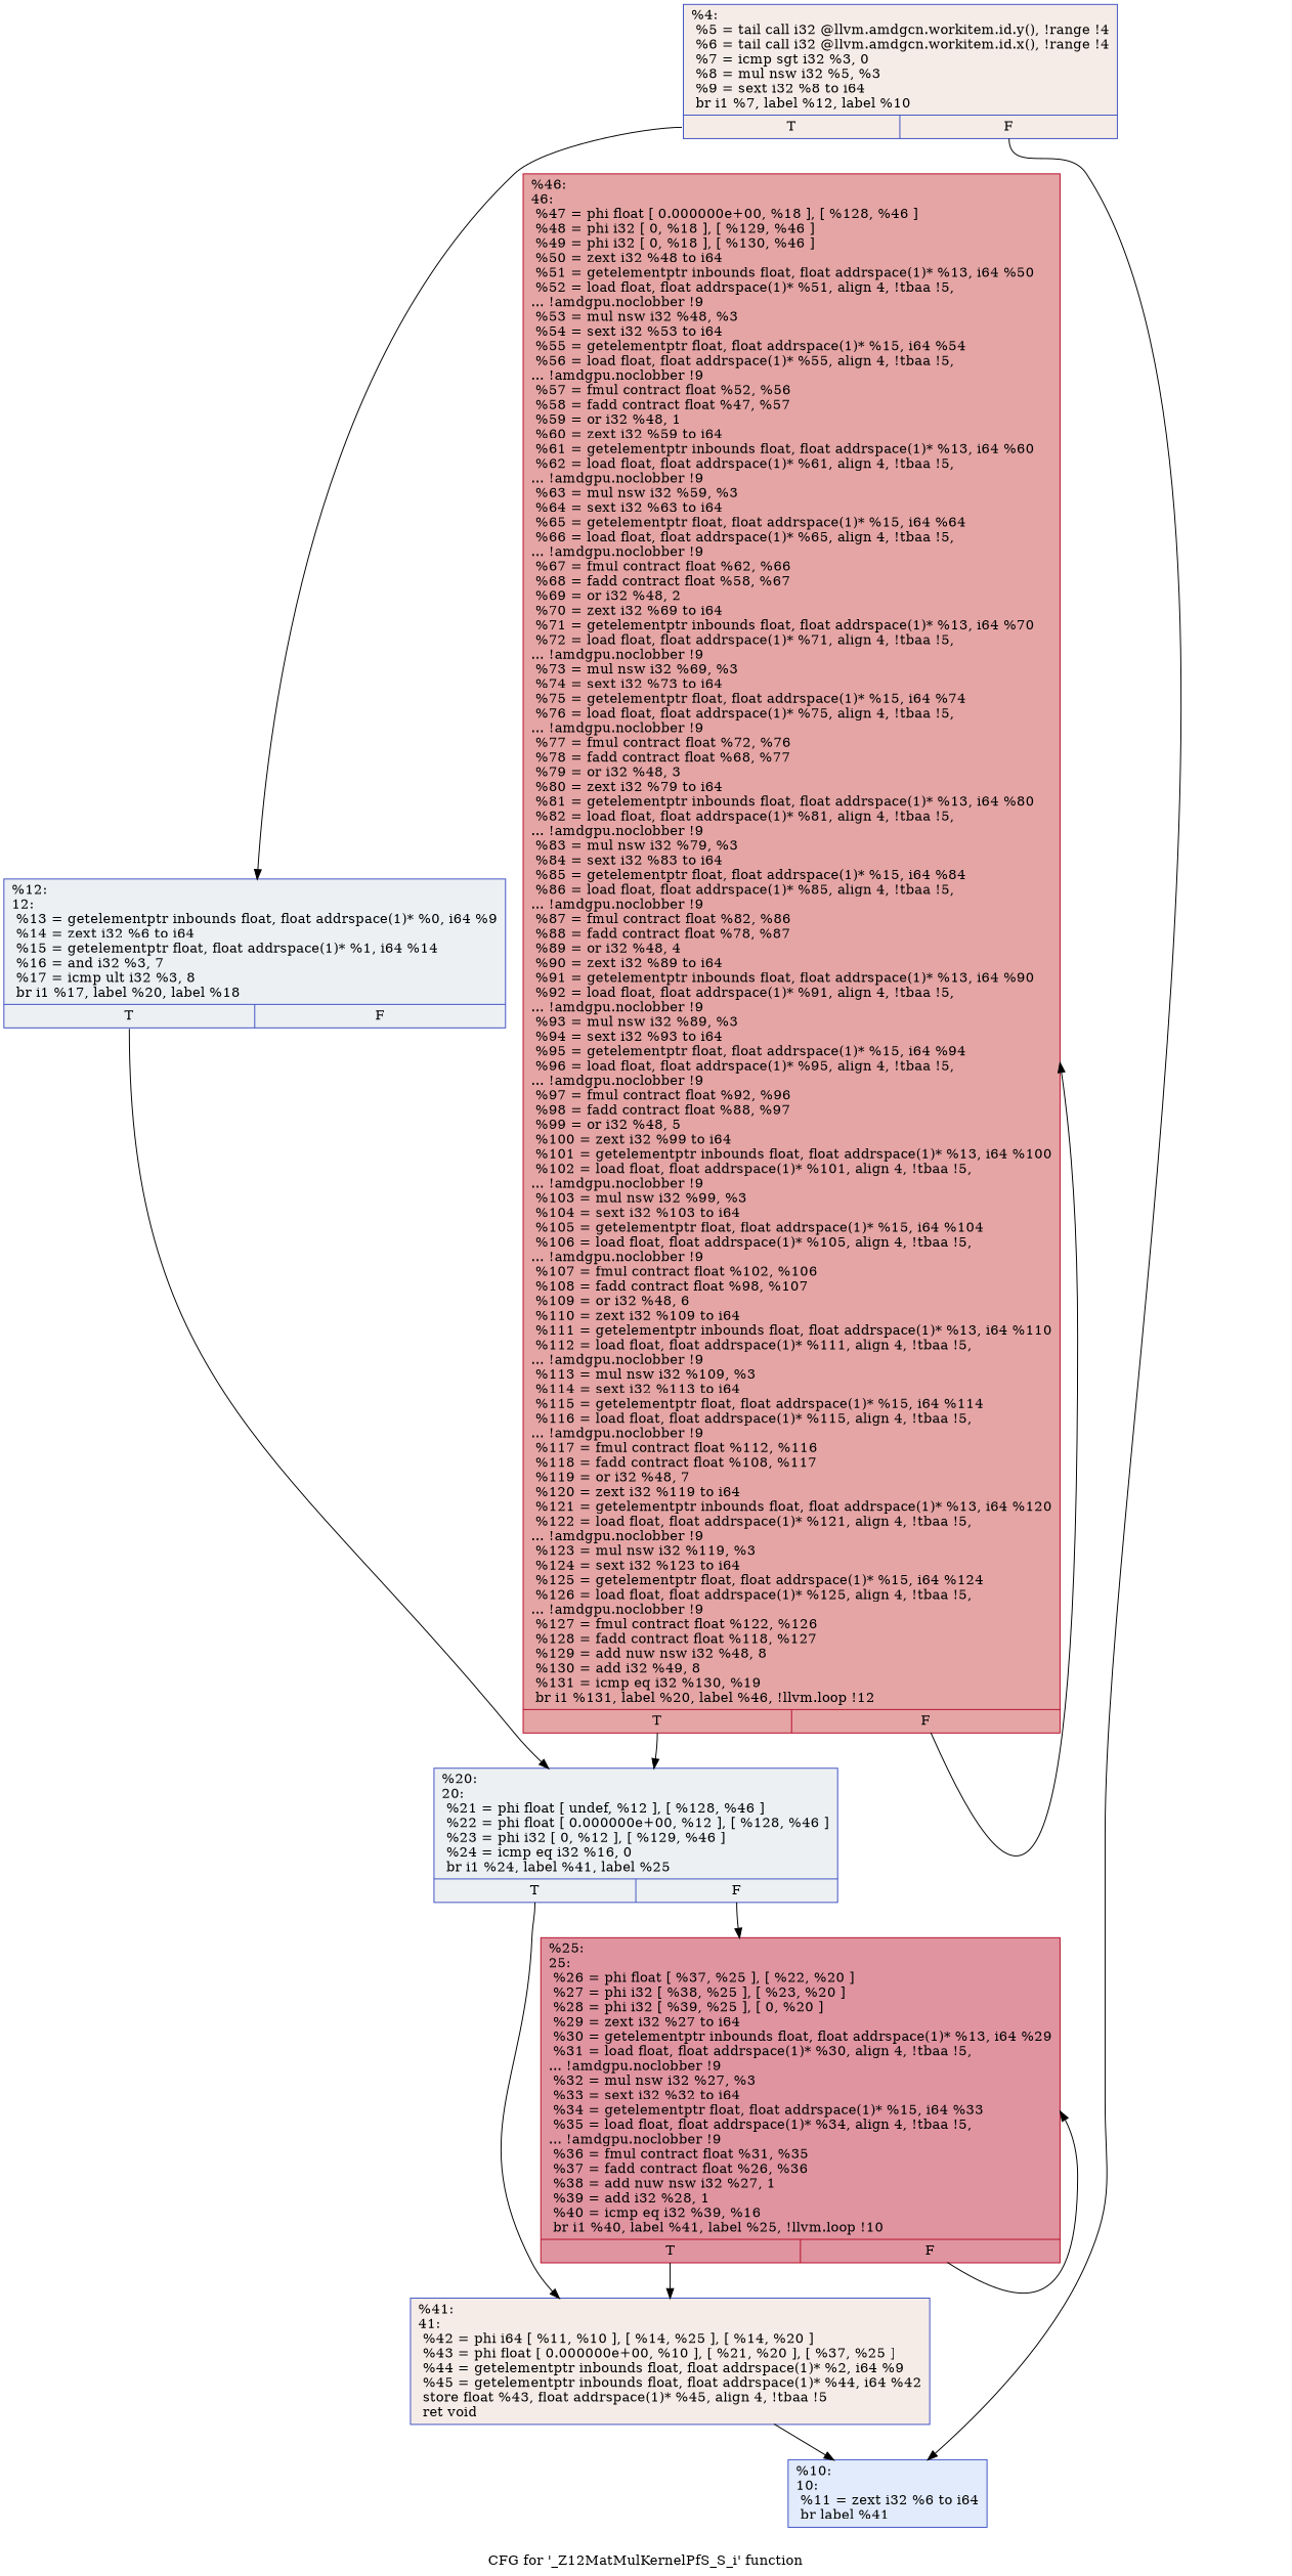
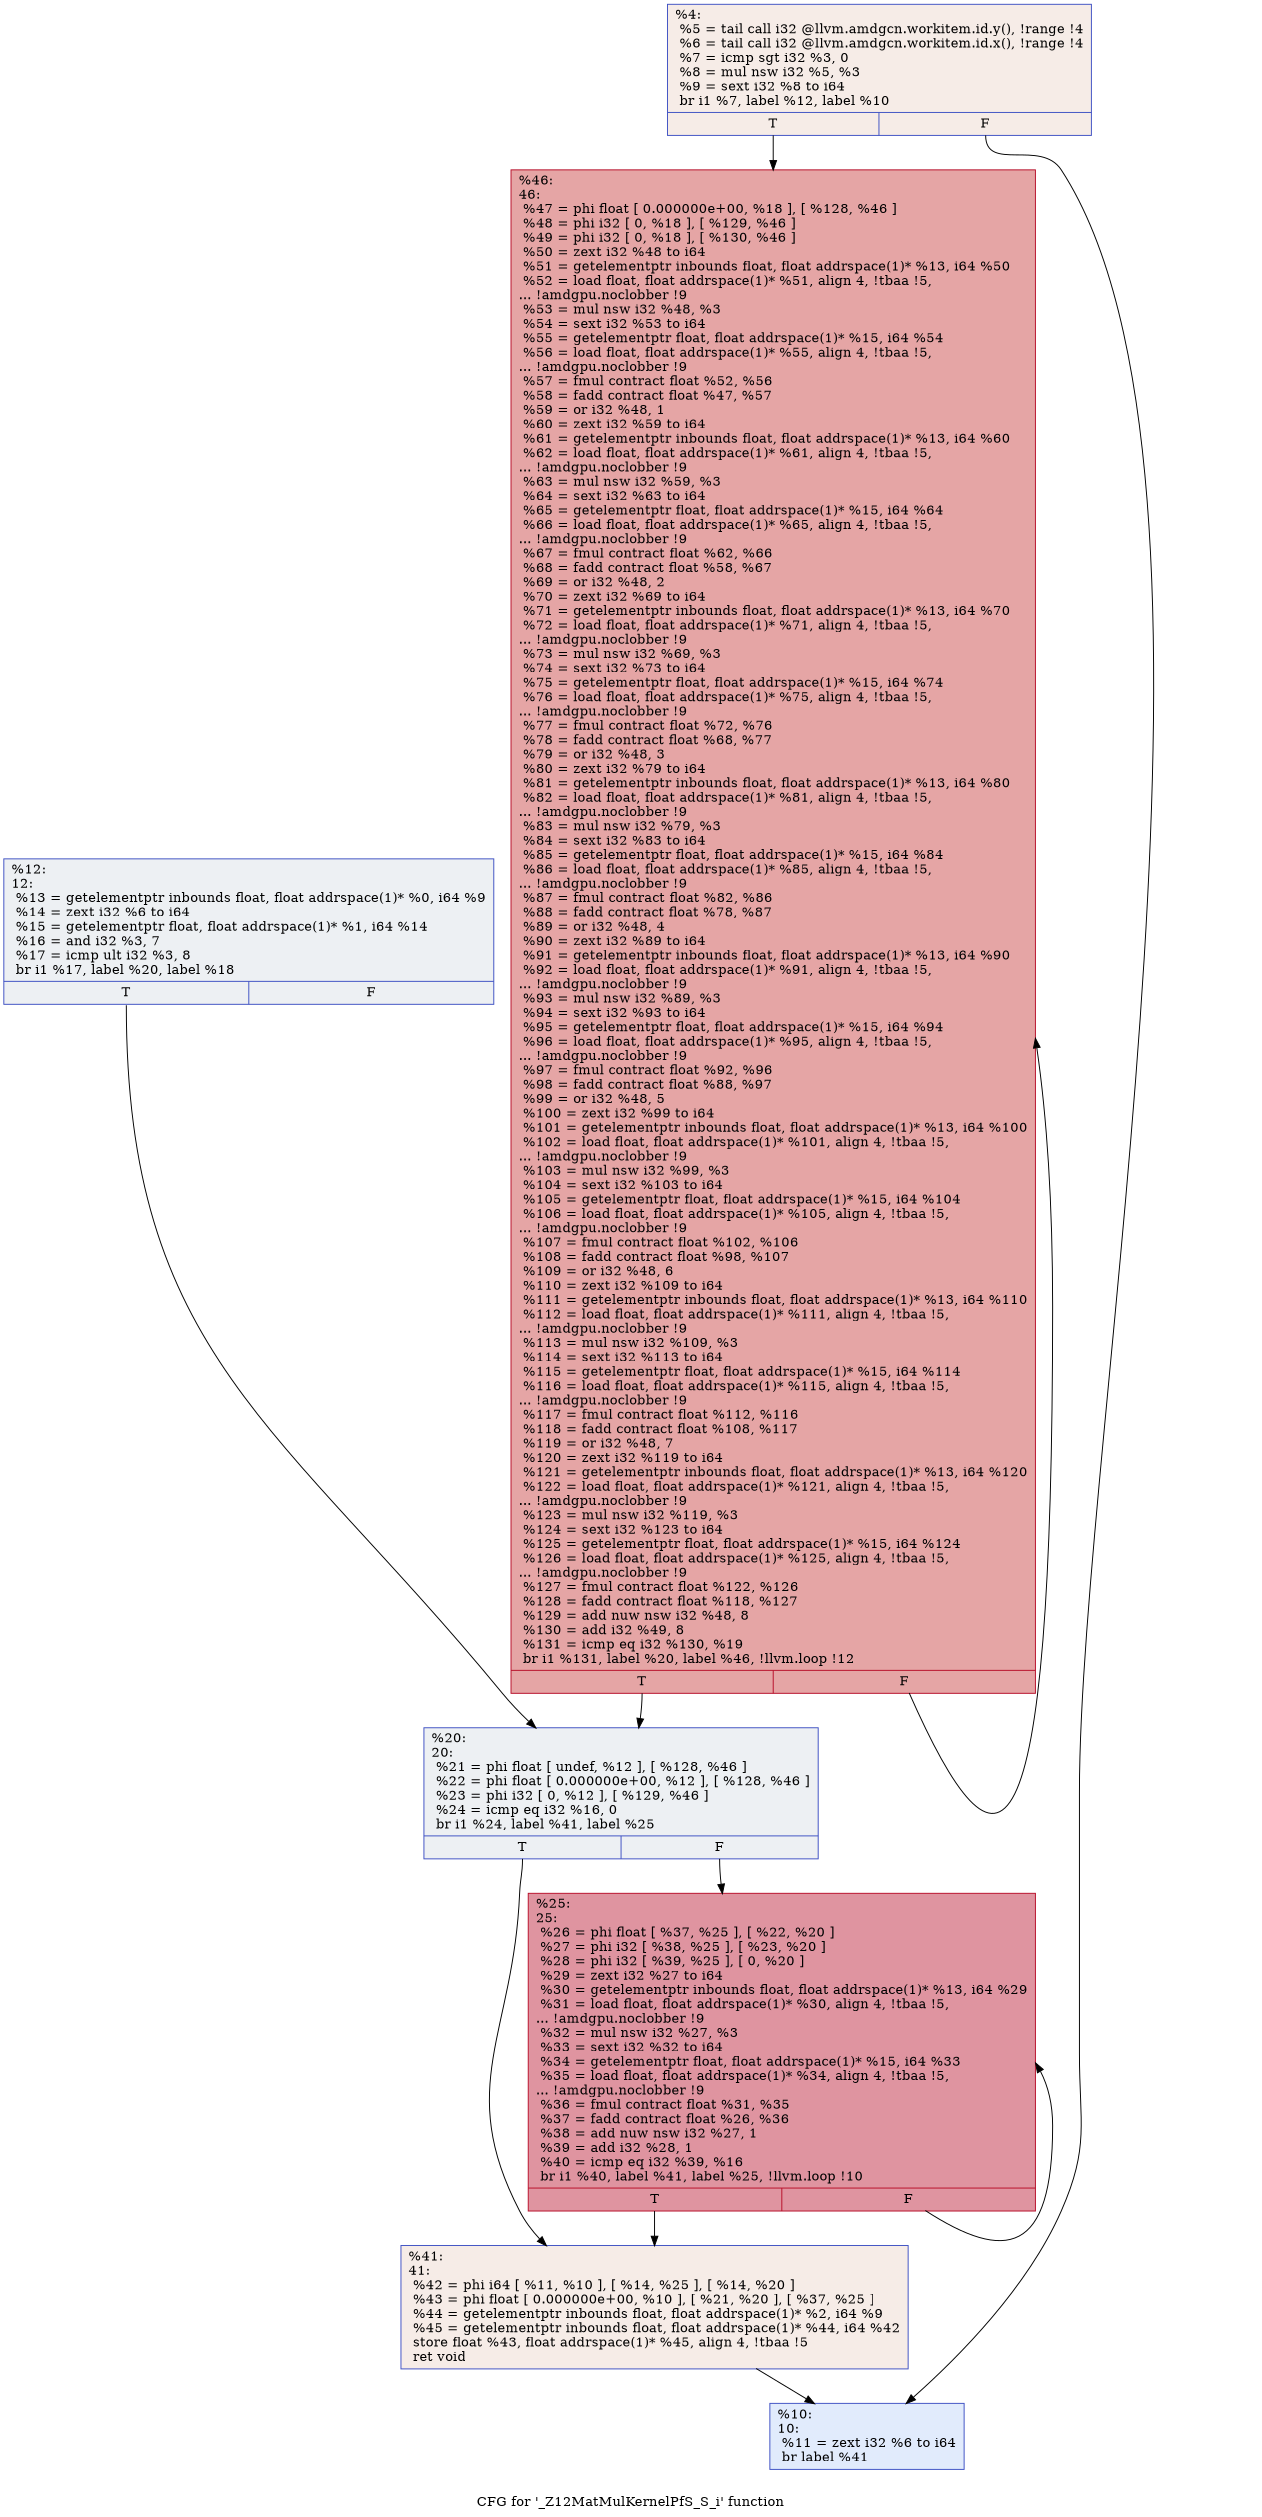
  digraph {
    label="CFG for '_Z12MatMulKernelPfS_S_i' function"
    node [color="#3d50c3ff" fillcolor="#ead5c970" shape=record style=filled]
    edge [tailport=s0]
    n1 [label="{%4:\l  %5 = tail call i32 @llvm.amdgcn.workitem.id.y(), !range !4\l  %6 = tail call i32 @llvm.amdgcn.workitem.id.x(), !range !4\l  %7 = icmp sgt i32 %3, 0\l  %8 = mul nsw i32 %5, %3\l  %9 = sext i32 %8 to i64\l  br i1 %7, label %12, label %10\l|{<s0>T|<s1>F}}"]
    n2 [fillcolor="#d6dce470" label="{%12:\l12:                                               \l  %13 = getelementptr inbounds float, float addrspace(1)* %0, i64 %9\l  %14 = zext i32 %6 to i64\l  %15 = getelementptr float, float addrspace(1)* %1, i64 %14\l  %16 = and i32 %3, 7\l  %17 = icmp ult i32 %3, 8\l  br i1 %17, label %20, label %18\l|{<s0>T|<s1>F}}"]
    n3 [fillcolor="#bbd1f870" label="{%10:\l10:                                               \l  %11 = zext i32 %6 to i64\l  br label %41\l}"]
    n4 [fillcolor="#d6dce470" label="{%20:\l20:                                               \l  %21 = phi float [ undef, %12 ], [ %128, %46 ]\l  %22 = phi float [ 0.000000e+00, %12 ], [ %128, %46 ]\l  %23 = phi i32 [ 0, %12 ], [ %129, %46 ]\l  %24 = icmp eq i32 %16, 0\l  br i1 %24, label %41, label %25\l|{<s0>T|<s1>F}}"]
    n5 [label="{%41:\l41:                                               \l  %42 = phi i64 [ %11, %10 ], [ %14, %25 ], [ %14, %20 ]\l  %43 = phi float [ 0.000000e+00, %10 ], [ %21, %20 ], [ %37, %25 ]\l  %44 = getelementptr inbounds float, float addrspace(1)* %2, i64 %9\l  %45 = getelementptr inbounds float, float addrspace(1)* %44, i64 %42\l  store float %43, float addrspace(1)* %45, align 4, !tbaa !5\l  ret void\l}"]
    n6 [color="#b70d28ff" fillcolor="#b70d2870" label="{%25:\l25:                                               \l  %26 = phi float [ %37, %25 ], [ %22, %20 ]\l  %27 = phi i32 [ %38, %25 ], [ %23, %20 ]\l  %28 = phi i32 [ %39, %25 ], [ 0, %20 ]\l  %29 = zext i32 %27 to i64\l  %30 = getelementptr inbounds float, float addrspace(1)* %13, i64 %29\l  %31 = load float, float addrspace(1)* %30, align 4, !tbaa !5,\l... !amdgpu.noclobber !9\l  %32 = mul nsw i32 %27, %3\l  %33 = sext i32 %32 to i64\l  %34 = getelementptr float, float addrspace(1)* %15, i64 %33\l  %35 = load float, float addrspace(1)* %34, align 4, !tbaa !5,\l... !amdgpu.noclobber !9\l  %36 = fmul contract float %31, %35\l  %37 = fadd contract float %26, %36\l  %38 = add nuw nsw i32 %27, 1\l  %39 = add i32 %28, 1\l  %40 = icmp eq i32 %39, %16\l  br i1 %40, label %41, label %25, !llvm.loop !10\l|{<s0>T|<s1>F}}"]
    n7 [color="#b70d28ff" fillcolor="#c5333470" label="{%46:\l46:                                               \l  %47 = phi float [ 0.000000e+00, %18 ], [ %128, %46 ]\l  %48 = phi i32 [ 0, %18 ], [ %129, %46 ]\l  %49 = phi i32 [ 0, %18 ], [ %130, %46 ]\l  %50 = zext i32 %48 to i64\l  %51 = getelementptr inbounds float, float addrspace(1)* %13, i64 %50\l  %52 = load float, float addrspace(1)* %51, align 4, !tbaa !5,\l... !amdgpu.noclobber !9\l  %53 = mul nsw i32 %48, %3\l  %54 = sext i32 %53 to i64\l  %55 = getelementptr float, float addrspace(1)* %15, i64 %54\l  %56 = load float, float addrspace(1)* %55, align 4, !tbaa !5,\l... !amdgpu.noclobber !9\l  %57 = fmul contract float %52, %56\l  %58 = fadd contract float %47, %57\l  %59 = or i32 %48, 1\l  %60 = zext i32 %59 to i64\l  %61 = getelementptr inbounds float, float addrspace(1)* %13, i64 %60\l  %62 = load float, float addrspace(1)* %61, align 4, !tbaa !5,\l... !amdgpu.noclobber !9\l  %63 = mul nsw i32 %59, %3\l  %64 = sext i32 %63 to i64\l  %65 = getelementptr float, float addrspace(1)* %15, i64 %64\l  %66 = load float, float addrspace(1)* %65, align 4, !tbaa !5,\l... !amdgpu.noclobber !9\l  %67 = fmul contract float %62, %66\l  %68 = fadd contract float %58, %67\l  %69 = or i32 %48, 2\l  %70 = zext i32 %69 to i64\l  %71 = getelementptr inbounds float, float addrspace(1)* %13, i64 %70\l  %72 = load float, float addrspace(1)* %71, align 4, !tbaa !5,\l... !amdgpu.noclobber !9\l  %73 = mul nsw i32 %69, %3\l  %74 = sext i32 %73 to i64\l  %75 = getelementptr float, float addrspace(1)* %15, i64 %74\l  %76 = load float, float addrspace(1)* %75, align 4, !tbaa !5,\l... !amdgpu.noclobber !9\l  %77 = fmul contract float %72, %76\l  %78 = fadd contract float %68, %77\l  %79 = or i32 %48, 3\l  %80 = zext i32 %79 to i64\l  %81 = getelementptr inbounds float, float addrspace(1)* %13, i64 %80\l  %82 = load float, float addrspace(1)* %81, align 4, !tbaa !5,\l... !amdgpu.noclobber !9\l  %83 = mul nsw i32 %79, %3\l  %84 = sext i32 %83 to i64\l  %85 = getelementptr float, float addrspace(1)* %15, i64 %84\l  %86 = load float, float addrspace(1)* %85, align 4, !tbaa !5,\l... !amdgpu.noclobber !9\l  %87 = fmul contract float %82, %86\l  %88 = fadd contract float %78, %87\l  %89 = or i32 %48, 4\l  %90 = zext i32 %89 to i64\l  %91 = getelementptr inbounds float, float addrspace(1)* %13, i64 %90\l  %92 = load float, float addrspace(1)* %91, align 4, !tbaa !5,\l... !amdgpu.noclobber !9\l  %93 = mul nsw i32 %89, %3\l  %94 = sext i32 %93 to i64\l  %95 = getelementptr float, float addrspace(1)* %15, i64 %94\l  %96 = load float, float addrspace(1)* %95, align 4, !tbaa !5,\l... !amdgpu.noclobber !9\l  %97 = fmul contract float %92, %96\l  %98 = fadd contract float %88, %97\l  %99 = or i32 %48, 5\l  %100 = zext i32 %99 to i64\l  %101 = getelementptr inbounds float, float addrspace(1)* %13, i64 %100\l  %102 = load float, float addrspace(1)* %101, align 4, !tbaa !5,\l... !amdgpu.noclobber !9\l  %103 = mul nsw i32 %99, %3\l  %104 = sext i32 %103 to i64\l  %105 = getelementptr float, float addrspace(1)* %15, i64 %104\l  %106 = load float, float addrspace(1)* %105, align 4, !tbaa !5,\l... !amdgpu.noclobber !9\l  %107 = fmul contract float %102, %106\l  %108 = fadd contract float %98, %107\l  %109 = or i32 %48, 6\l  %110 = zext i32 %109 to i64\l  %111 = getelementptr inbounds float, float addrspace(1)* %13, i64 %110\l  %112 = load float, float addrspace(1)* %111, align 4, !tbaa !5,\l... !amdgpu.noclobber !9\l  %113 = mul nsw i32 %109, %3\l  %114 = sext i32 %113 to i64\l  %115 = getelementptr float, float addrspace(1)* %15, i64 %114\l  %116 = load float, float addrspace(1)* %115, align 4, !tbaa !5,\l... !amdgpu.noclobber !9\l  %117 = fmul contract float %112, %116\l  %118 = fadd contract float %108, %117\l  %119 = or i32 %48, 7\l  %120 = zext i32 %119 to i64\l  %121 = getelementptr inbounds float, float addrspace(1)* %13, i64 %120\l  %122 = load float, float addrspace(1)* %121, align 4, !tbaa !5,\l... !amdgpu.noclobber !9\l  %123 = mul nsw i32 %119, %3\l  %124 = sext i32 %123 to i64\l  %125 = getelementptr float, float addrspace(1)* %15, i64 %124\l  %126 = load float, float addrspace(1)* %125, align 4, !tbaa !5,\l... !amdgpu.noclobber !9\l  %127 = fmul contract float %122, %126\l  %128 = fadd contract float %118, %127\l  %129 = add nuw nsw i32 %48, 8\l  %130 = add i32 %49, 8\l  %131 = icmp eq i32 %130, %19\l  br i1 %131, label %20, label %46, !llvm.loop !12\l|{<s0>T|<s1>F}}"]
-   n1 -> n2
+   n1 -> n7
    n1 -> n3 [tailport=s1]
    n2 -> n4
    n4 -> n5
    n4 -> n6 [tailport=s1]
    n5 -> n3
    n6 -> n5
    n6 -> n6 [tailport=s1]
    n7 -> n4
    n7 -> n7 [tailport=s1]
  }
